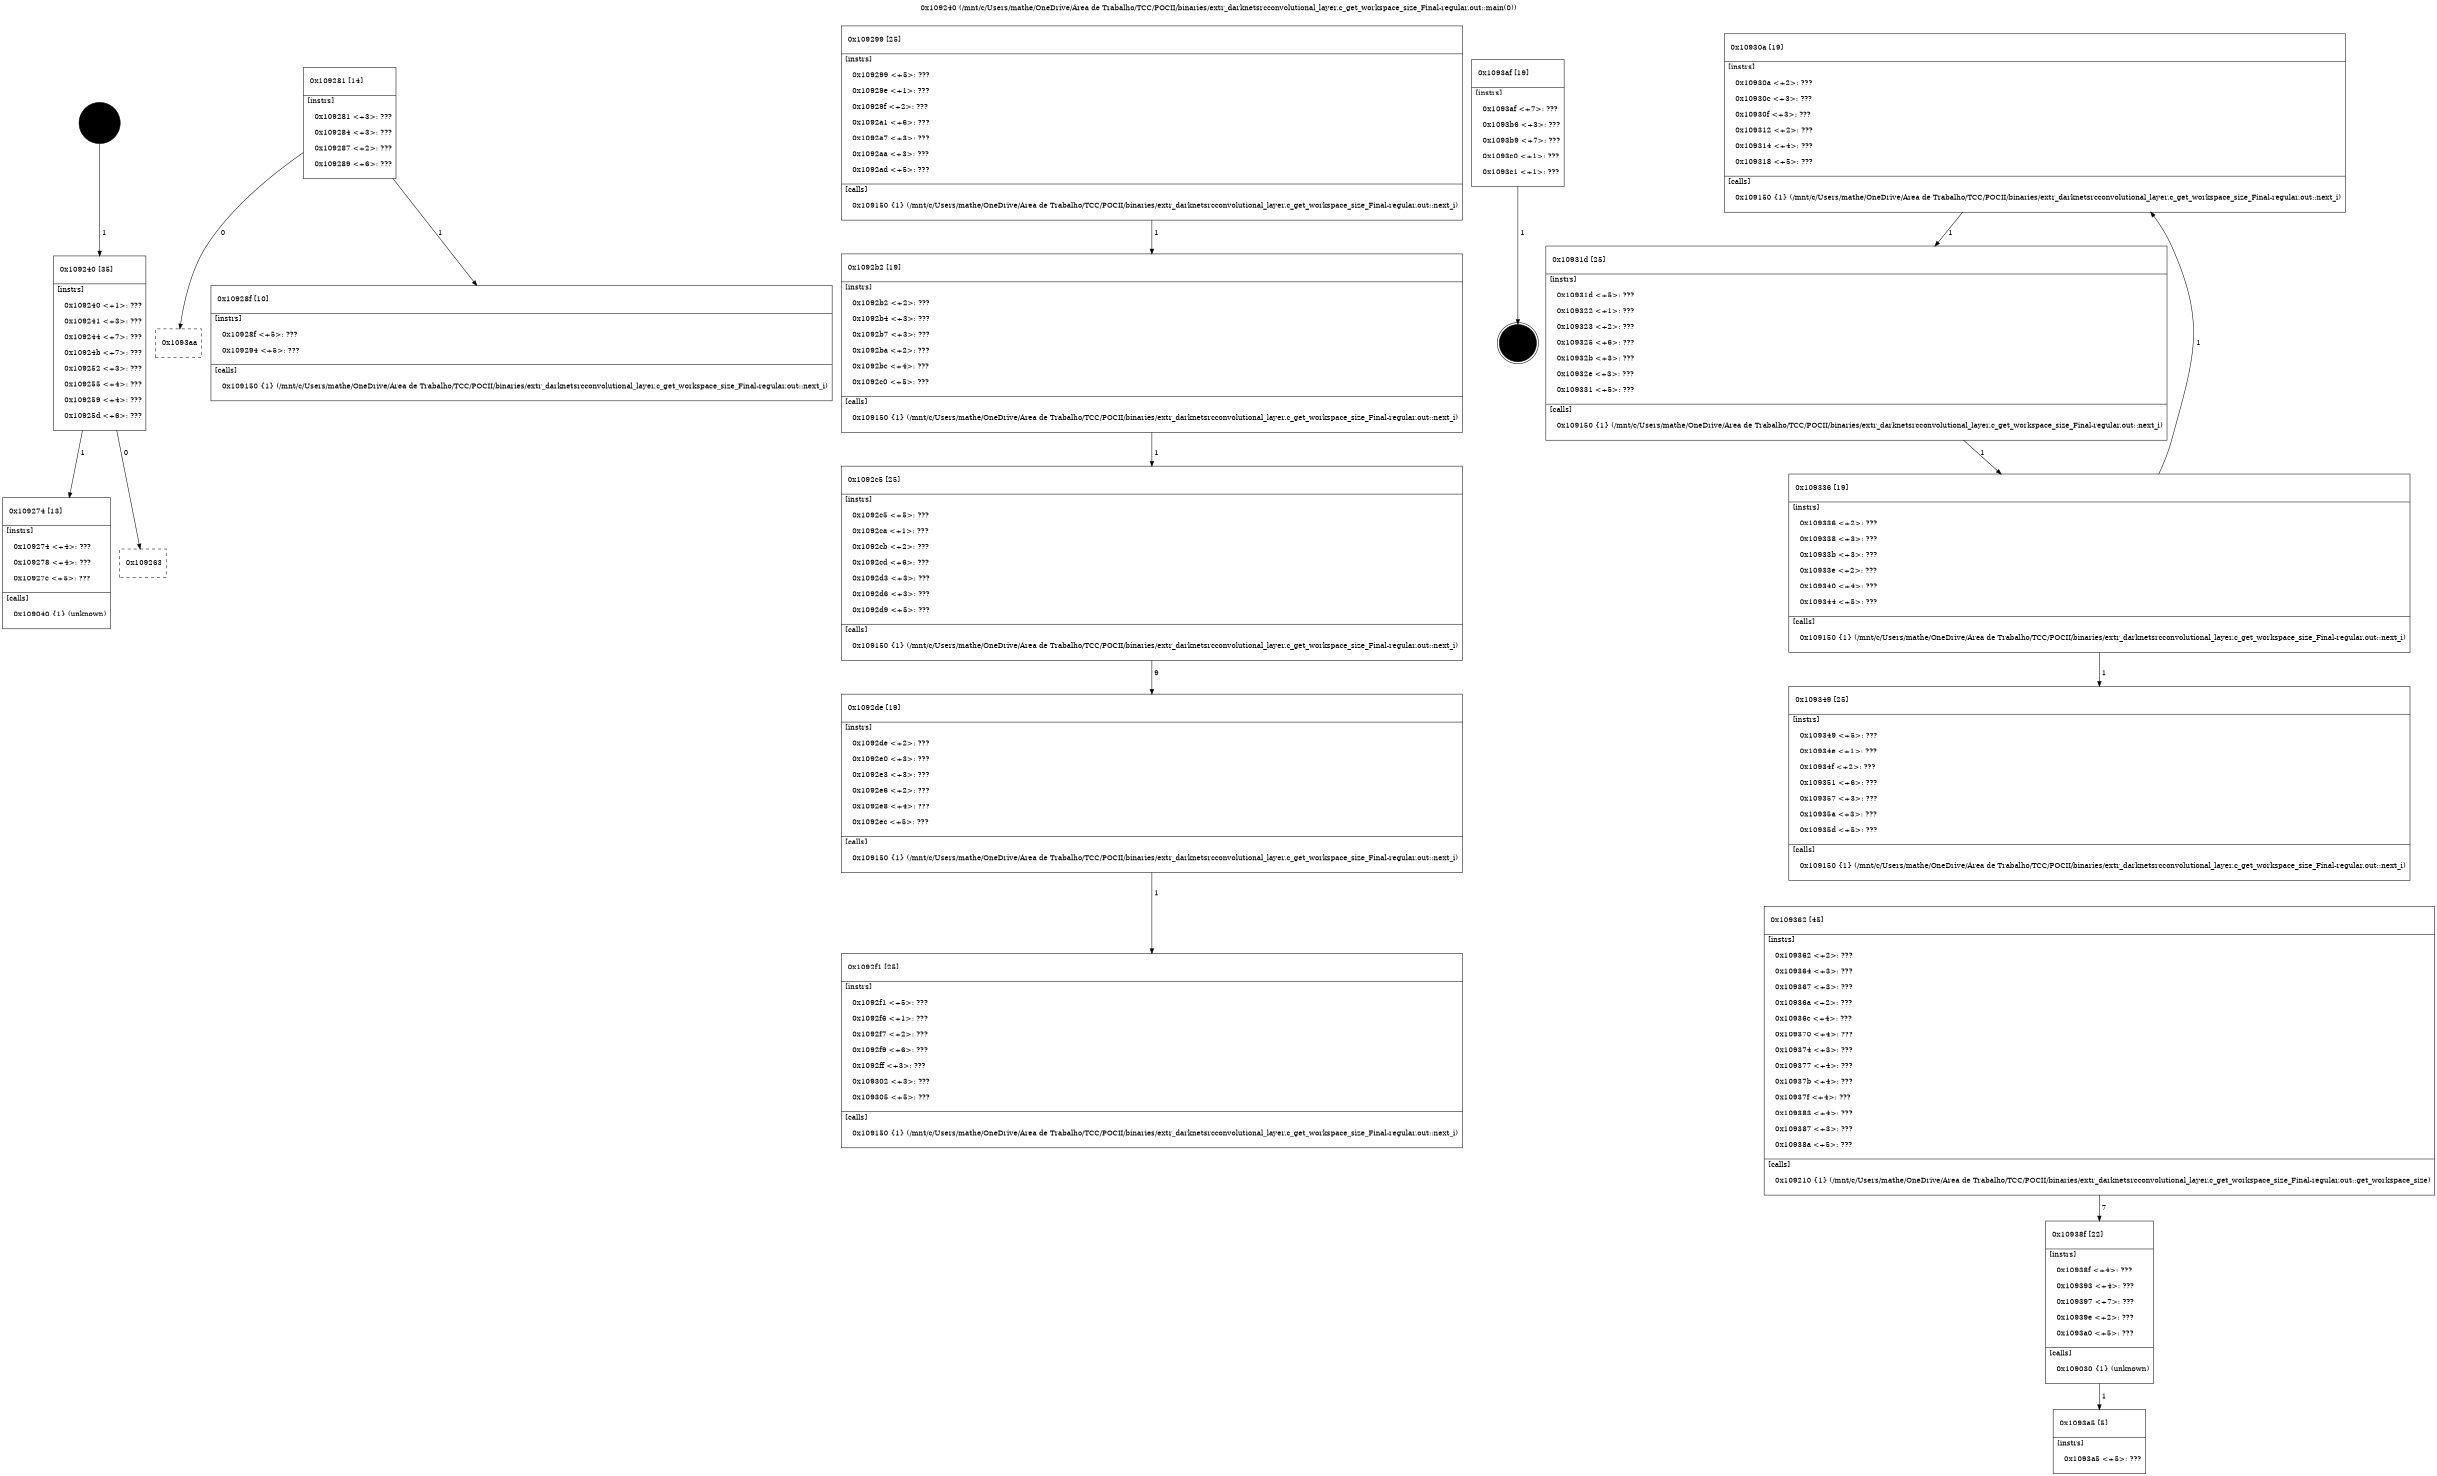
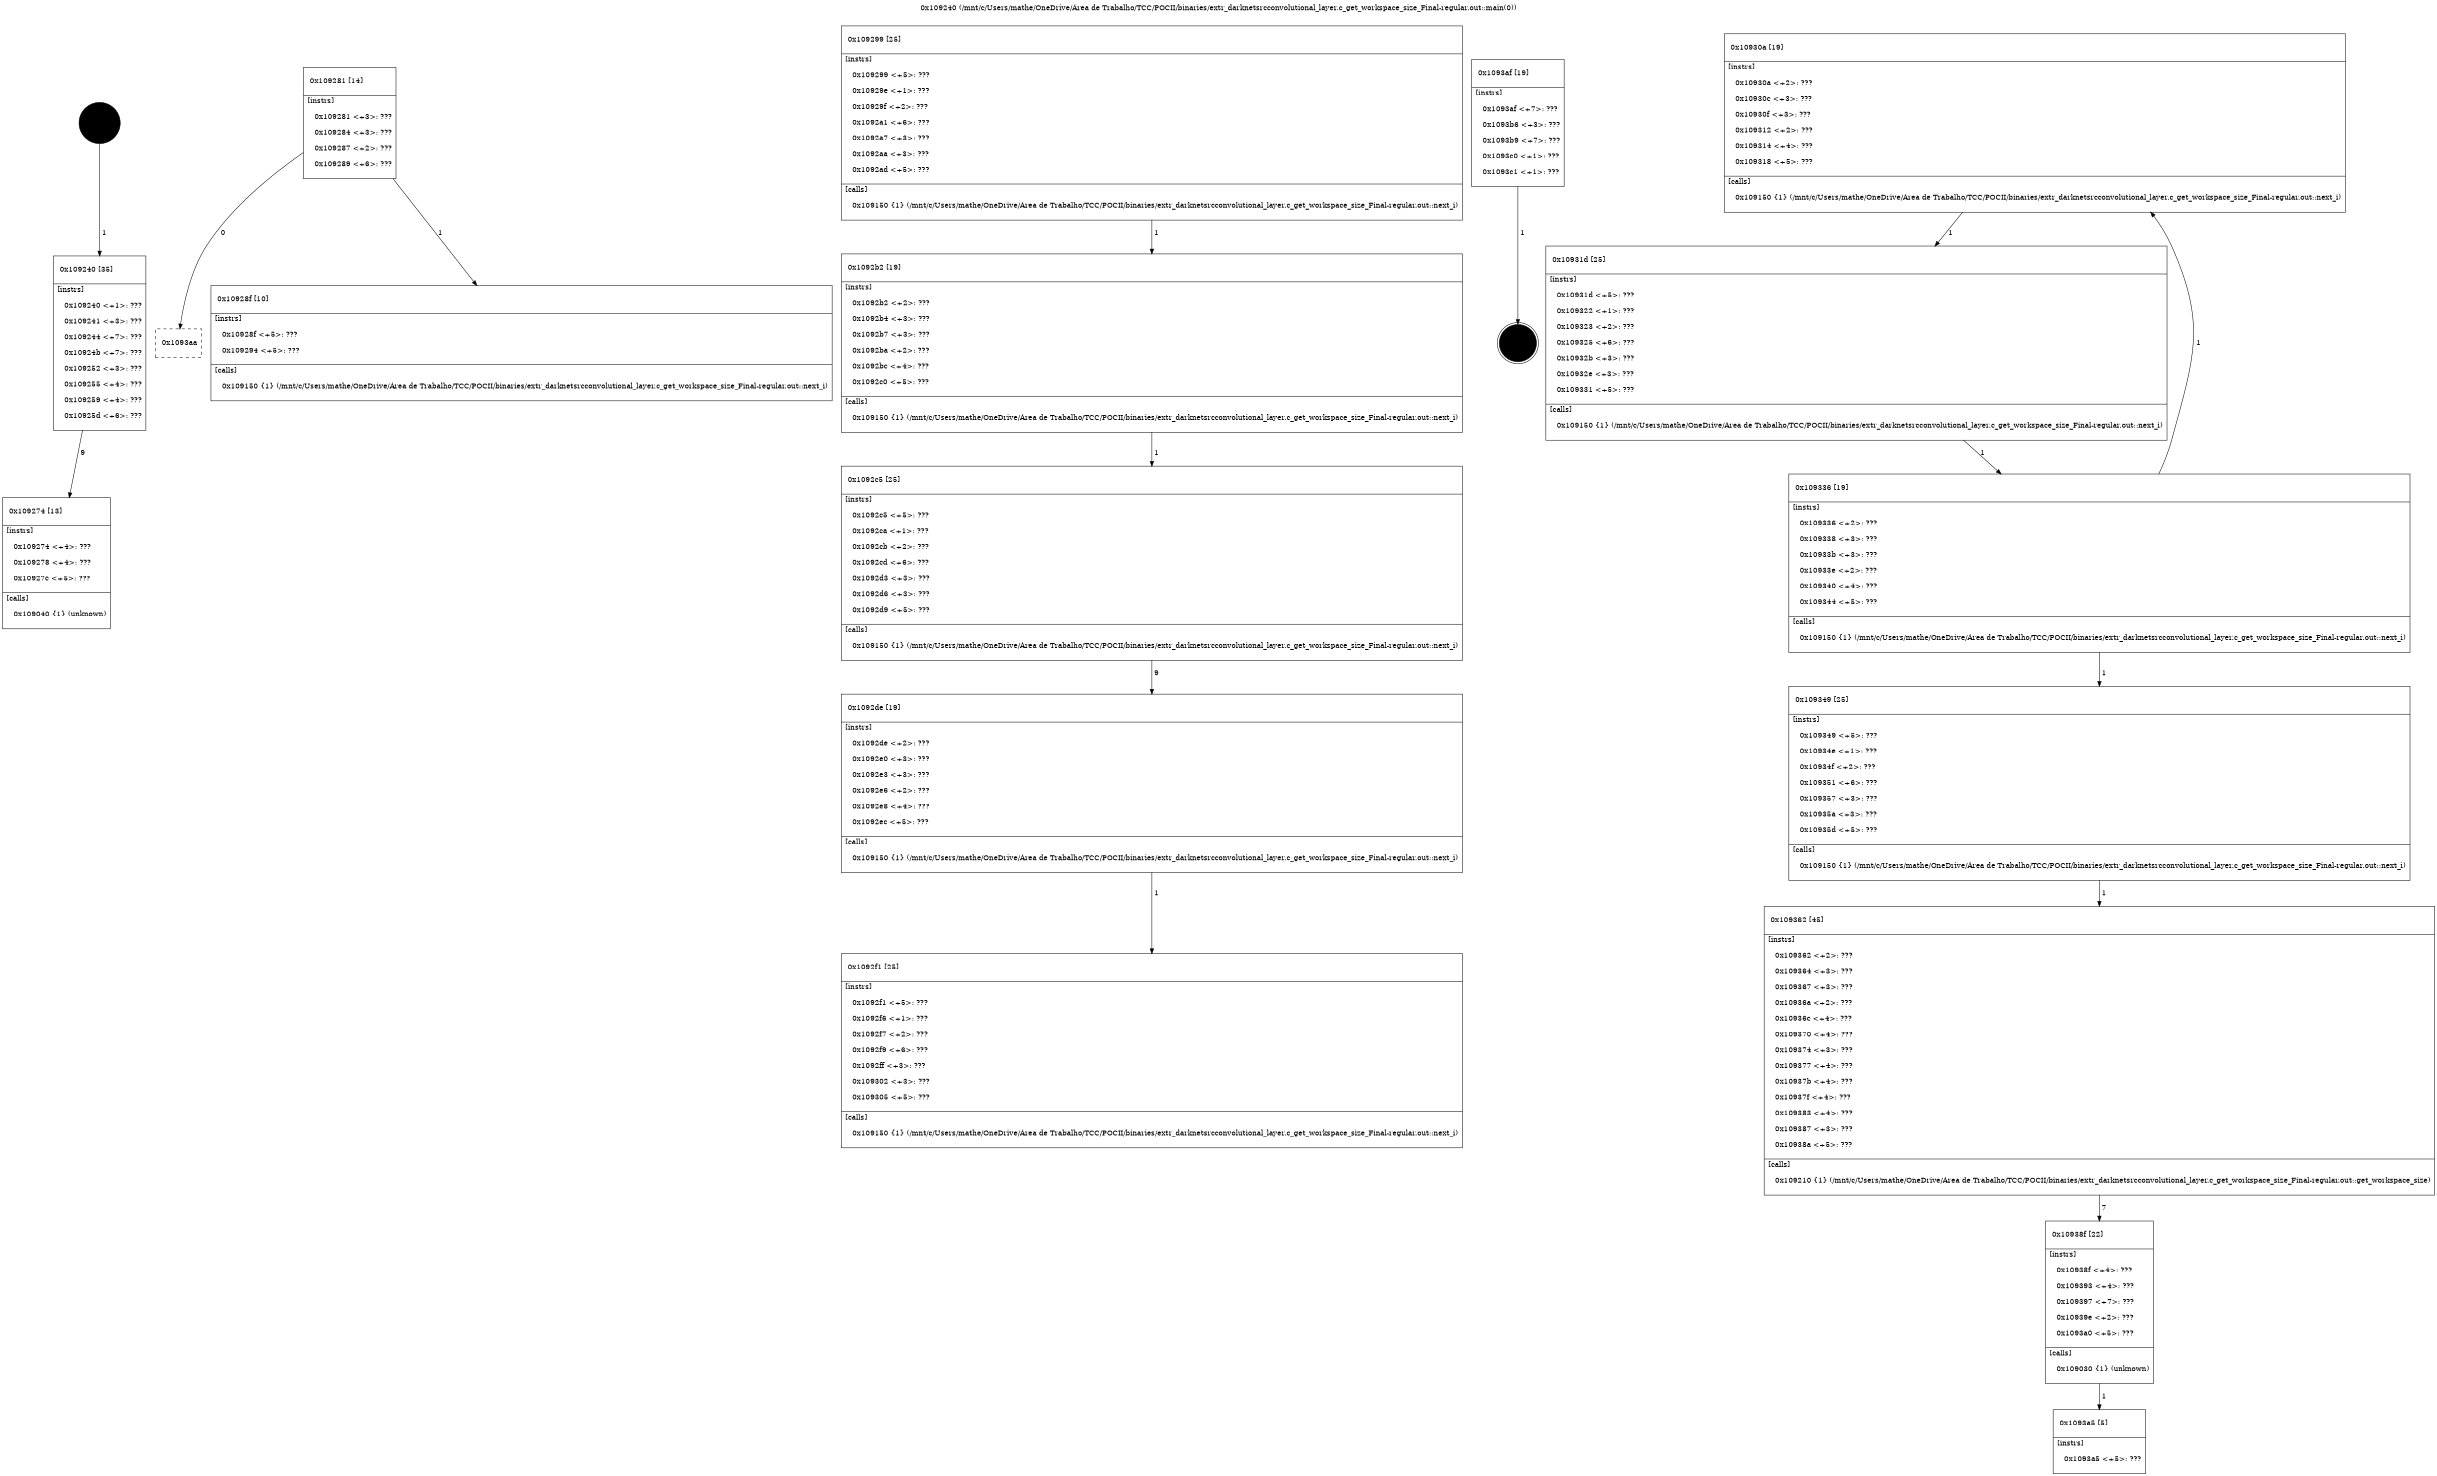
  digraph {
    label="0x109240 (/mnt/c/Users/mathe/OneDrive/Área de Trabalho/TCC/POCII/binaries/extr_darknetsrcconvolutional_layer.c_get_workspace_size_Final-regular.out::main(0))"
    labelloc=t
    node [shape=record]
    Entry [fillcolor=black height=0.3 shape=circle style=filled width=0.3]
    n2 [label="{\n     0x109240 [35]\l\n     | [instrs]\l\n     &nbsp;&nbsp;0x109240 \<+1\>: ???\l\n     &nbsp;&nbsp;0x109241 \<+3\>: ???\l\n     &nbsp;&nbsp;0x109244 \<+7\>: ???\l\n     &nbsp;&nbsp;0x10924b \<+7\>: ???\l\n     &nbsp;&nbsp;0x109252 \<+3\>: ???\l\n     &nbsp;&nbsp;0x109255 \<+4\>: ???\l\n     &nbsp;&nbsp;0x109259 \<+4\>: ???\l\n     &nbsp;&nbsp;0x10925d \<+6\>: ???\l\n  }"]
    n3 [label="{\n     0x109274 [13]\l\n     | [instrs]\l\n     &nbsp;&nbsp;0x109274 \<+4\>: ???\l\n     &nbsp;&nbsp;0x109278 \<+4\>: ???\l\n     &nbsp;&nbsp;0x10927c \<+5\>: ???\l\n     | [calls]\l\n     &nbsp;&nbsp;0x109040 \{1\} (unknown)\l\n  }"]
-   n4 [label="{\n     0x109263\l\n  }" style=dashed]
    n5 [label="{\n     0x109281 [14]\l\n     | [instrs]\l\n     &nbsp;&nbsp;0x109281 \<+3\>: ???\l\n     &nbsp;&nbsp;0x109284 \<+3\>: ???\l\n     &nbsp;&nbsp;0x109287 \<+2\>: ???\l\n     &nbsp;&nbsp;0x109289 \<+6\>: ???\l\n  }"]
    n6 [label="{\n     0x1093aa\l\n  }" style=dashed]
    n7 [label="{\n     0x10928f [10]\l\n     | [instrs]\l\n     &nbsp;&nbsp;0x10928f \<+5\>: ???\l\n     &nbsp;&nbsp;0x109294 \<+5\>: ???\l\n     | [calls]\l\n     &nbsp;&nbsp;0x109150 \{1\} (/mnt/c/Users/mathe/OneDrive/Área de Trabalho/TCC/POCII/binaries/extr_darknetsrcconvolutional_layer.c_get_workspace_size_Final-regular.out::next_i)\l\n  }"]
    n8 [label="{\n     0x109299 [25]\l\n     | [instrs]\l\n     &nbsp;&nbsp;0x109299 \<+5\>: ???\l\n     &nbsp;&nbsp;0x10929e \<+1\>: ???\l\n     &nbsp;&nbsp;0x10929f \<+2\>: ???\l\n     &nbsp;&nbsp;0x1092a1 \<+6\>: ???\l\n     &nbsp;&nbsp;0x1092a7 \<+3\>: ???\l\n     &nbsp;&nbsp;0x1092aa \<+3\>: ???\l\n     &nbsp;&nbsp;0x1092ad \<+5\>: ???\l\n     | [calls]\l\n     &nbsp;&nbsp;0x109150 \{1\} (/mnt/c/Users/mathe/OneDrive/Área de Trabalho/TCC/POCII/binaries/extr_darknetsrcconvolutional_layer.c_get_workspace_size_Final-regular.out::next_i)\l\n  }"]
    n9 [label="{\n     0x1092b2 [19]\l\n     | [instrs]\l\n     &nbsp;&nbsp;0x1092b2 \<+2\>: ???\l\n     &nbsp;&nbsp;0x1092b4 \<+3\>: ???\l\n     &nbsp;&nbsp;0x1092b7 \<+3\>: ???\l\n     &nbsp;&nbsp;0x1092ba \<+2\>: ???\l\n     &nbsp;&nbsp;0x1092bc \<+4\>: ???\l\n     &nbsp;&nbsp;0x1092c0 \<+5\>: ???\l\n     | [calls]\l\n     &nbsp;&nbsp;0x109150 \{1\} (/mnt/c/Users/mathe/OneDrive/Área de Trabalho/TCC/POCII/binaries/extr_darknetsrcconvolutional_layer.c_get_workspace_size_Final-regular.out::next_i)\l\n  }"]
    Exit [fillcolor=black height=0.3 peripheries=2 shape=circle style=filled width=0.3]
    n11 [label="{\n     0x1092c5 [25]\l\n     | [instrs]\l\n     &nbsp;&nbsp;0x1092c5 \<+5\>: ???\l\n     &nbsp;&nbsp;0x1092ca \<+1\>: ???\l\n     &nbsp;&nbsp;0x1092cb \<+2\>: ???\l\n     &nbsp;&nbsp;0x1092cd \<+6\>: ???\l\n     &nbsp;&nbsp;0x1092d3 \<+3\>: ???\l\n     &nbsp;&nbsp;0x1092d6 \<+3\>: ???\l\n     &nbsp;&nbsp;0x1092d9 \<+5\>: ???\l\n     | [calls]\l\n     &nbsp;&nbsp;0x109150 \{1\} (/mnt/c/Users/mathe/OneDrive/Área de Trabalho/TCC/POCII/binaries/extr_darknetsrcconvolutional_layer.c_get_workspace_size_Final-regular.out::next_i)\l\n  }"]
    n12 [label="{\n     0x1092de [19]\l\n     | [instrs]\l\n     &nbsp;&nbsp;0x1092de \<+2\>: ???\l\n     &nbsp;&nbsp;0x1092e0 \<+3\>: ???\l\n     &nbsp;&nbsp;0x1092e3 \<+3\>: ???\l\n     &nbsp;&nbsp;0x1092e6 \<+2\>: ???\l\n     &nbsp;&nbsp;0x1092e8 \<+4\>: ???\l\n     &nbsp;&nbsp;0x1092ec \<+5\>: ???\l\n     | [calls]\l\n     &nbsp;&nbsp;0x109150 \{1\} (/mnt/c/Users/mathe/OneDrive/Área de Trabalho/TCC/POCII/binaries/extr_darknetsrcconvolutional_layer.c_get_workspace_size_Final-regular.out::next_i)\l\n  }"]
    n13 [label="{\n     0x1092f1 [25]\l\n     | [instrs]\l\n     &nbsp;&nbsp;0x1092f1 \<+5\>: ???\l\n     &nbsp;&nbsp;0x1092f6 \<+1\>: ???\l\n     &nbsp;&nbsp;0x1092f7 \<+2\>: ???\l\n     &nbsp;&nbsp;0x1092f9 \<+6\>: ???\l\n     &nbsp;&nbsp;0x1092ff \<+3\>: ???\l\n     &nbsp;&nbsp;0x109302 \<+3\>: ???\l\n     &nbsp;&nbsp;0x109305 \<+5\>: ???\l\n     | [calls]\l\n     &nbsp;&nbsp;0x109150 \{1\} (/mnt/c/Users/mathe/OneDrive/Área de Trabalho/TCC/POCII/binaries/extr_darknetsrcconvolutional_layer.c_get_workspace_size_Final-regular.out::next_i)\l\n  }"]
    n14 [label="{\n     0x10930a [19]\l\n     | [instrs]\l\n     &nbsp;&nbsp;0x10930a \<+2\>: ???\l\n     &nbsp;&nbsp;0x10930c \<+3\>: ???\l\n     &nbsp;&nbsp;0x10930f \<+3\>: ???\l\n     &nbsp;&nbsp;0x109312 \<+2\>: ???\l\n     &nbsp;&nbsp;0x109314 \<+4\>: ???\l\n     &nbsp;&nbsp;0x109318 \<+5\>: ???\l\n     | [calls]\l\n     &nbsp;&nbsp;0x109150 \{1\} (/mnt/c/Users/mathe/OneDrive/Área de Trabalho/TCC/POCII/binaries/extr_darknetsrcconvolutional_layer.c_get_workspace_size_Final-regular.out::next_i)\l\n  }"]
    n15 [label="{\n     0x10931d [25]\l\n     | [instrs]\l\n     &nbsp;&nbsp;0x10931d \<+5\>: ???\l\n     &nbsp;&nbsp;0x109322 \<+1\>: ???\l\n     &nbsp;&nbsp;0x109323 \<+2\>: ???\l\n     &nbsp;&nbsp;0x109325 \<+6\>: ???\l\n     &nbsp;&nbsp;0x10932b \<+3\>: ???\l\n     &nbsp;&nbsp;0x10932e \<+3\>: ???\l\n     &nbsp;&nbsp;0x109331 \<+5\>: ???\l\n     | [calls]\l\n     &nbsp;&nbsp;0x109150 \{1\} (/mnt/c/Users/mathe/OneDrive/Área de Trabalho/TCC/POCII/binaries/extr_darknetsrcconvolutional_layer.c_get_workspace_size_Final-regular.out::next_i)\l\n  }"]
    n16 [label="{\n     0x109336 [19]\l\n     | [instrs]\l\n     &nbsp;&nbsp;0x109336 \<+2\>: ???\l\n     &nbsp;&nbsp;0x109338 \<+3\>: ???\l\n     &nbsp;&nbsp;0x10933b \<+3\>: ???\l\n     &nbsp;&nbsp;0x10933e \<+2\>: ???\l\n     &nbsp;&nbsp;0x109340 \<+4\>: ???\l\n     &nbsp;&nbsp;0x109344 \<+5\>: ???\l\n     | [calls]\l\n     &nbsp;&nbsp;0x109150 \{1\} (/mnt/c/Users/mathe/OneDrive/Área de Trabalho/TCC/POCII/binaries/extr_darknetsrcconvolutional_layer.c_get_workspace_size_Final-regular.out::next_i)\l\n  }"]
    n17 [label="{\n     0x109349 [25]\l\n     | [instrs]\l\n     &nbsp;&nbsp;0x109349 \<+5\>: ???\l\n     &nbsp;&nbsp;0x10934e \<+1\>: ???\l\n     &nbsp;&nbsp;0x10934f \<+2\>: ???\l\n     &nbsp;&nbsp;0x109351 \<+6\>: ???\l\n     &nbsp;&nbsp;0x109357 \<+3\>: ???\l\n     &nbsp;&nbsp;0x10935a \<+3\>: ???\l\n     &nbsp;&nbsp;0x10935d \<+5\>: ???\l\n     | [calls]\l\n     &nbsp;&nbsp;0x109150 \{1\} (/mnt/c/Users/mathe/OneDrive/Área de Trabalho/TCC/POCII/binaries/extr_darknetsrcconvolutional_layer.c_get_workspace_size_Final-regular.out::next_i)\l\n  }"]
    n18 [label="{\n     0x109362 [45]\l\n     | [instrs]\l\n     &nbsp;&nbsp;0x109362 \<+2\>: ???\l\n     &nbsp;&nbsp;0x109364 \<+3\>: ???\l\n     &nbsp;&nbsp;0x109367 \<+3\>: ???\l\n     &nbsp;&nbsp;0x10936a \<+2\>: ???\l\n     &nbsp;&nbsp;0x10936c \<+4\>: ???\l\n     &nbsp;&nbsp;0x109370 \<+4\>: ???\l\n     &nbsp;&nbsp;0x109374 \<+3\>: ???\l\n     &nbsp;&nbsp;0x109377 \<+4\>: ???\l\n     &nbsp;&nbsp;0x10937b \<+4\>: ???\l\n     &nbsp;&nbsp;0x10937f \<+4\>: ???\l\n     &nbsp;&nbsp;0x109383 \<+4\>: ???\l\n     &nbsp;&nbsp;0x109387 \<+3\>: ???\l\n     &nbsp;&nbsp;0x10938a \<+5\>: ???\l\n     | [calls]\l\n     &nbsp;&nbsp;0x109210 \{1\} (/mnt/c/Users/mathe/OneDrive/Área de Trabalho/TCC/POCII/binaries/extr_darknetsrcconvolutional_layer.c_get_workspace_size_Final-regular.out::get_workspace_size)\l\n  }"]
    n19 [label="{\n     0x10938f [22]\l\n     | [instrs]\l\n     &nbsp;&nbsp;0x10938f \<+4\>: ???\l\n     &nbsp;&nbsp;0x109393 \<+4\>: ???\l\n     &nbsp;&nbsp;0x109397 \<+7\>: ???\l\n     &nbsp;&nbsp;0x10939e \<+2\>: ???\l\n     &nbsp;&nbsp;0x1093a0 \<+5\>: ???\l\n     | [calls]\l\n     &nbsp;&nbsp;0x109030 \{1\} (unknown)\l\n  }"]
    n20 [label="{\n     0x1093a5 [5]\l\n     | [instrs]\l\n     &nbsp;&nbsp;0x1093a5 \<+5\>: ???\l\n  }"]
    n21 [label="{\n     0x1093af [19]\l\n     | [instrs]\l\n     &nbsp;&nbsp;0x1093af \<+7\>: ???\l\n     &nbsp;&nbsp;0x1093b6 \<+3\>: ???\l\n     &nbsp;&nbsp;0x1093b9 \<+7\>: ???\l\n     &nbsp;&nbsp;0x1093c0 \<+1\>: ???\l\n     &nbsp;&nbsp;0x1093c1 \<+1\>: ???\l\n  }"]
    Entry -> n2 [label=" 1"]
-   n2 -> n3 [label=" 1"]
-   n2 -> n4 [label=" 0"]
+   n2 -> n3 [label=" 9"]
    n5 -> n6 [label=" 0"]
    n5 -> n7 [label=" 1"]
    n8 -> n9 [label=" 1"]
    n9 -> n11 [label=" 1"]
    n11 -> n12 [label=" 9"]
    n12 -> n13 [label=" 1"]
    n14 -> n15 [label=" 1"]
    n15 -> n16 [label=" 1"]
    n16 -> n14 [label=" 1"]
    n16 -> n17 [label=" 1"]
+   n17 -> n18 [label=" 1"]
    n18 -> n19 [label=" 7"]
    n19 -> n20 [label=" 1"]
    n21 -> Exit [label=" 1"]
  }
